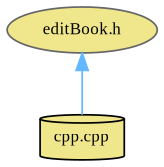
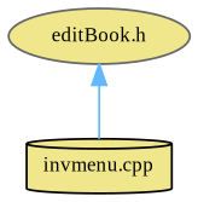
  digraph {
    fontname="Liberation Serif"
    node [fillcolor=khaki fontname="Liberation Serif" fontsize=10 style=filled]
    n1 [color=gray40 fontcolor=black height=0.2 label="editBook.h" shape=ellipse width=0.4]
-   n2 [color=black height=0.2 label="cpp.cpp" shape=cylinder width=0.4]
+   n2 [color=black height=0.2 label="invmenu.cpp" shape=cylinder width=0.4]
    n1 -> n2 [color=steelblue1 dir=back fontname="Liberation Serif" fontsize=10 labelfontname=Helvetica labelfontsize=10 style=solid]
  }
